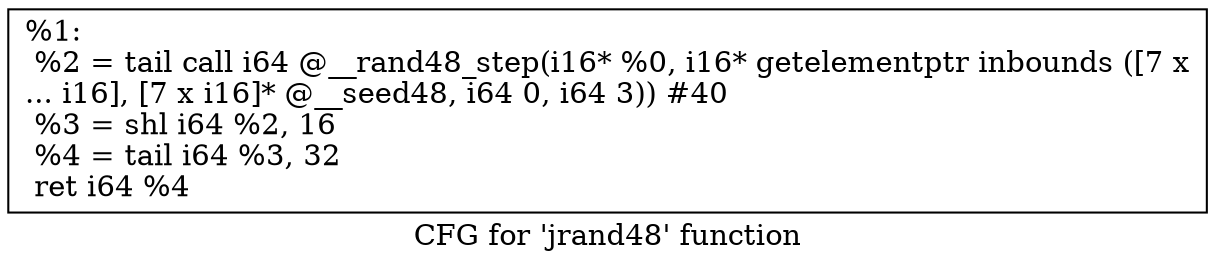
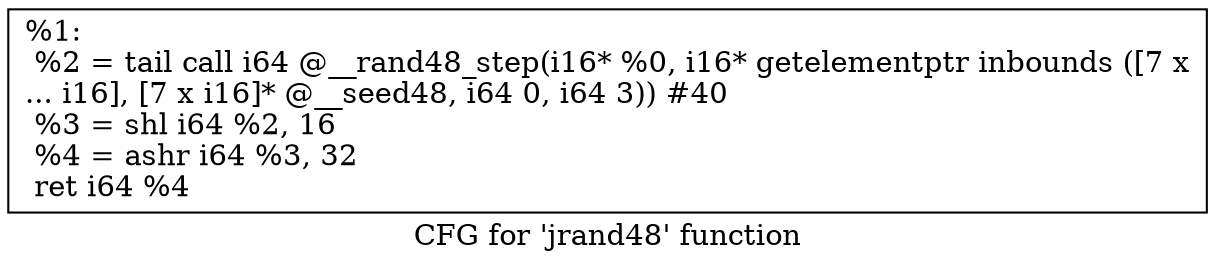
  digraph {
    label="CFG for 'jrand48' function"
-   n1 [label="{%1:\l  %2 = tail call i64 @__rand48_step(i16* %0, i16* getelementptr inbounds ([7 x\l... i16], [7 x i16]* @__seed48, i64 0, i64 3)) #40\l  %3 = shl i64 %2, 16\l  %4 = tail i64 %3, 32\l  ret i64 %4\l}" shape=record color=black]
+   n1 [label="{%1:\l  %2 = tail call i64 @__rand48_step(i16* %0, i16* getelementptr inbounds ([7 x\l... i16], [7 x i16]* @__seed48, i64 0, i64 3)) #40\l  %3 = shl i64 %2, 16\l  %4 = ashr i64 %3, 32\l  ret i64 %4\l}" shape=record color=black]
  }
